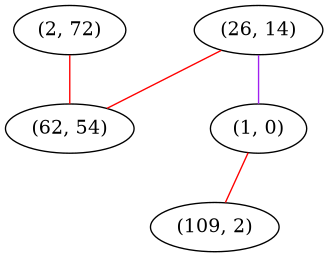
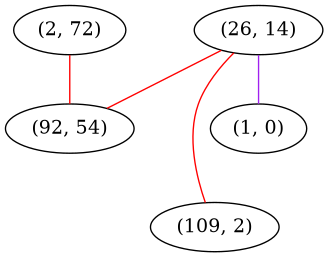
  graph {
    edge [color=red weight=1]
    "(26, 14)"
-   "(92, 54)" [label="(62, 54)"]
+   "(92, 54)"
    "(109, 2)"
    n4 [label="(1, 0)"]
    "(2, 72)"
    "(26, 14)" -- "(92, 54)"
-   n4 -- "(109, 2)"
+   "(26, 14)" -- "(109, 2)"
    "(26, 14)" -- n4 [color=purple weight=4]
    "(2, 72)" -- "(92, 54)"
  }
